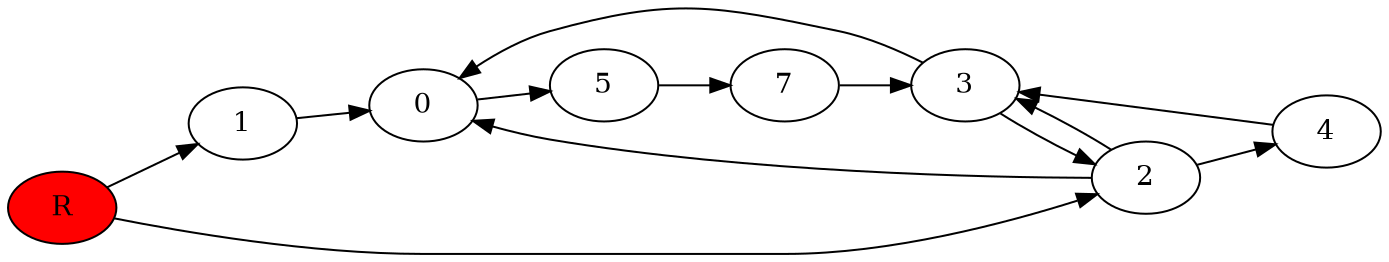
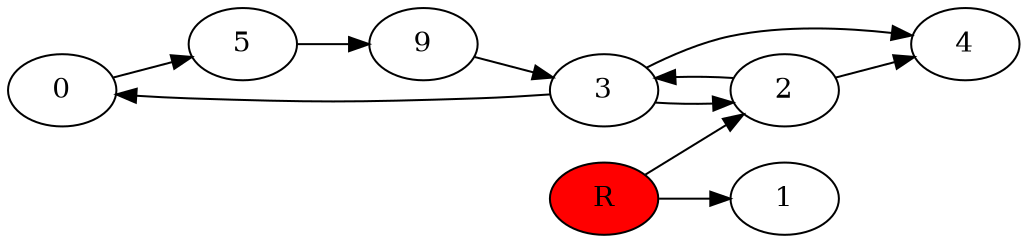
  digraph {
    rankdir=LR
    n1 [label=0]
    1
    5
    2
    3
    4
-   7
+   7 [label=9]
    R [fillcolor="#ff0000" style=filled]
    n1 -> 5
-   1 -> n1
    5 -> 7
-   2 -> n1
    2 -> 3
    2 -> 4
    3 -> n1
    3 -> 2
-   4 -> 3
+   3 -> 4
    7 -> 3
    R -> 1
    R -> 2
  }
